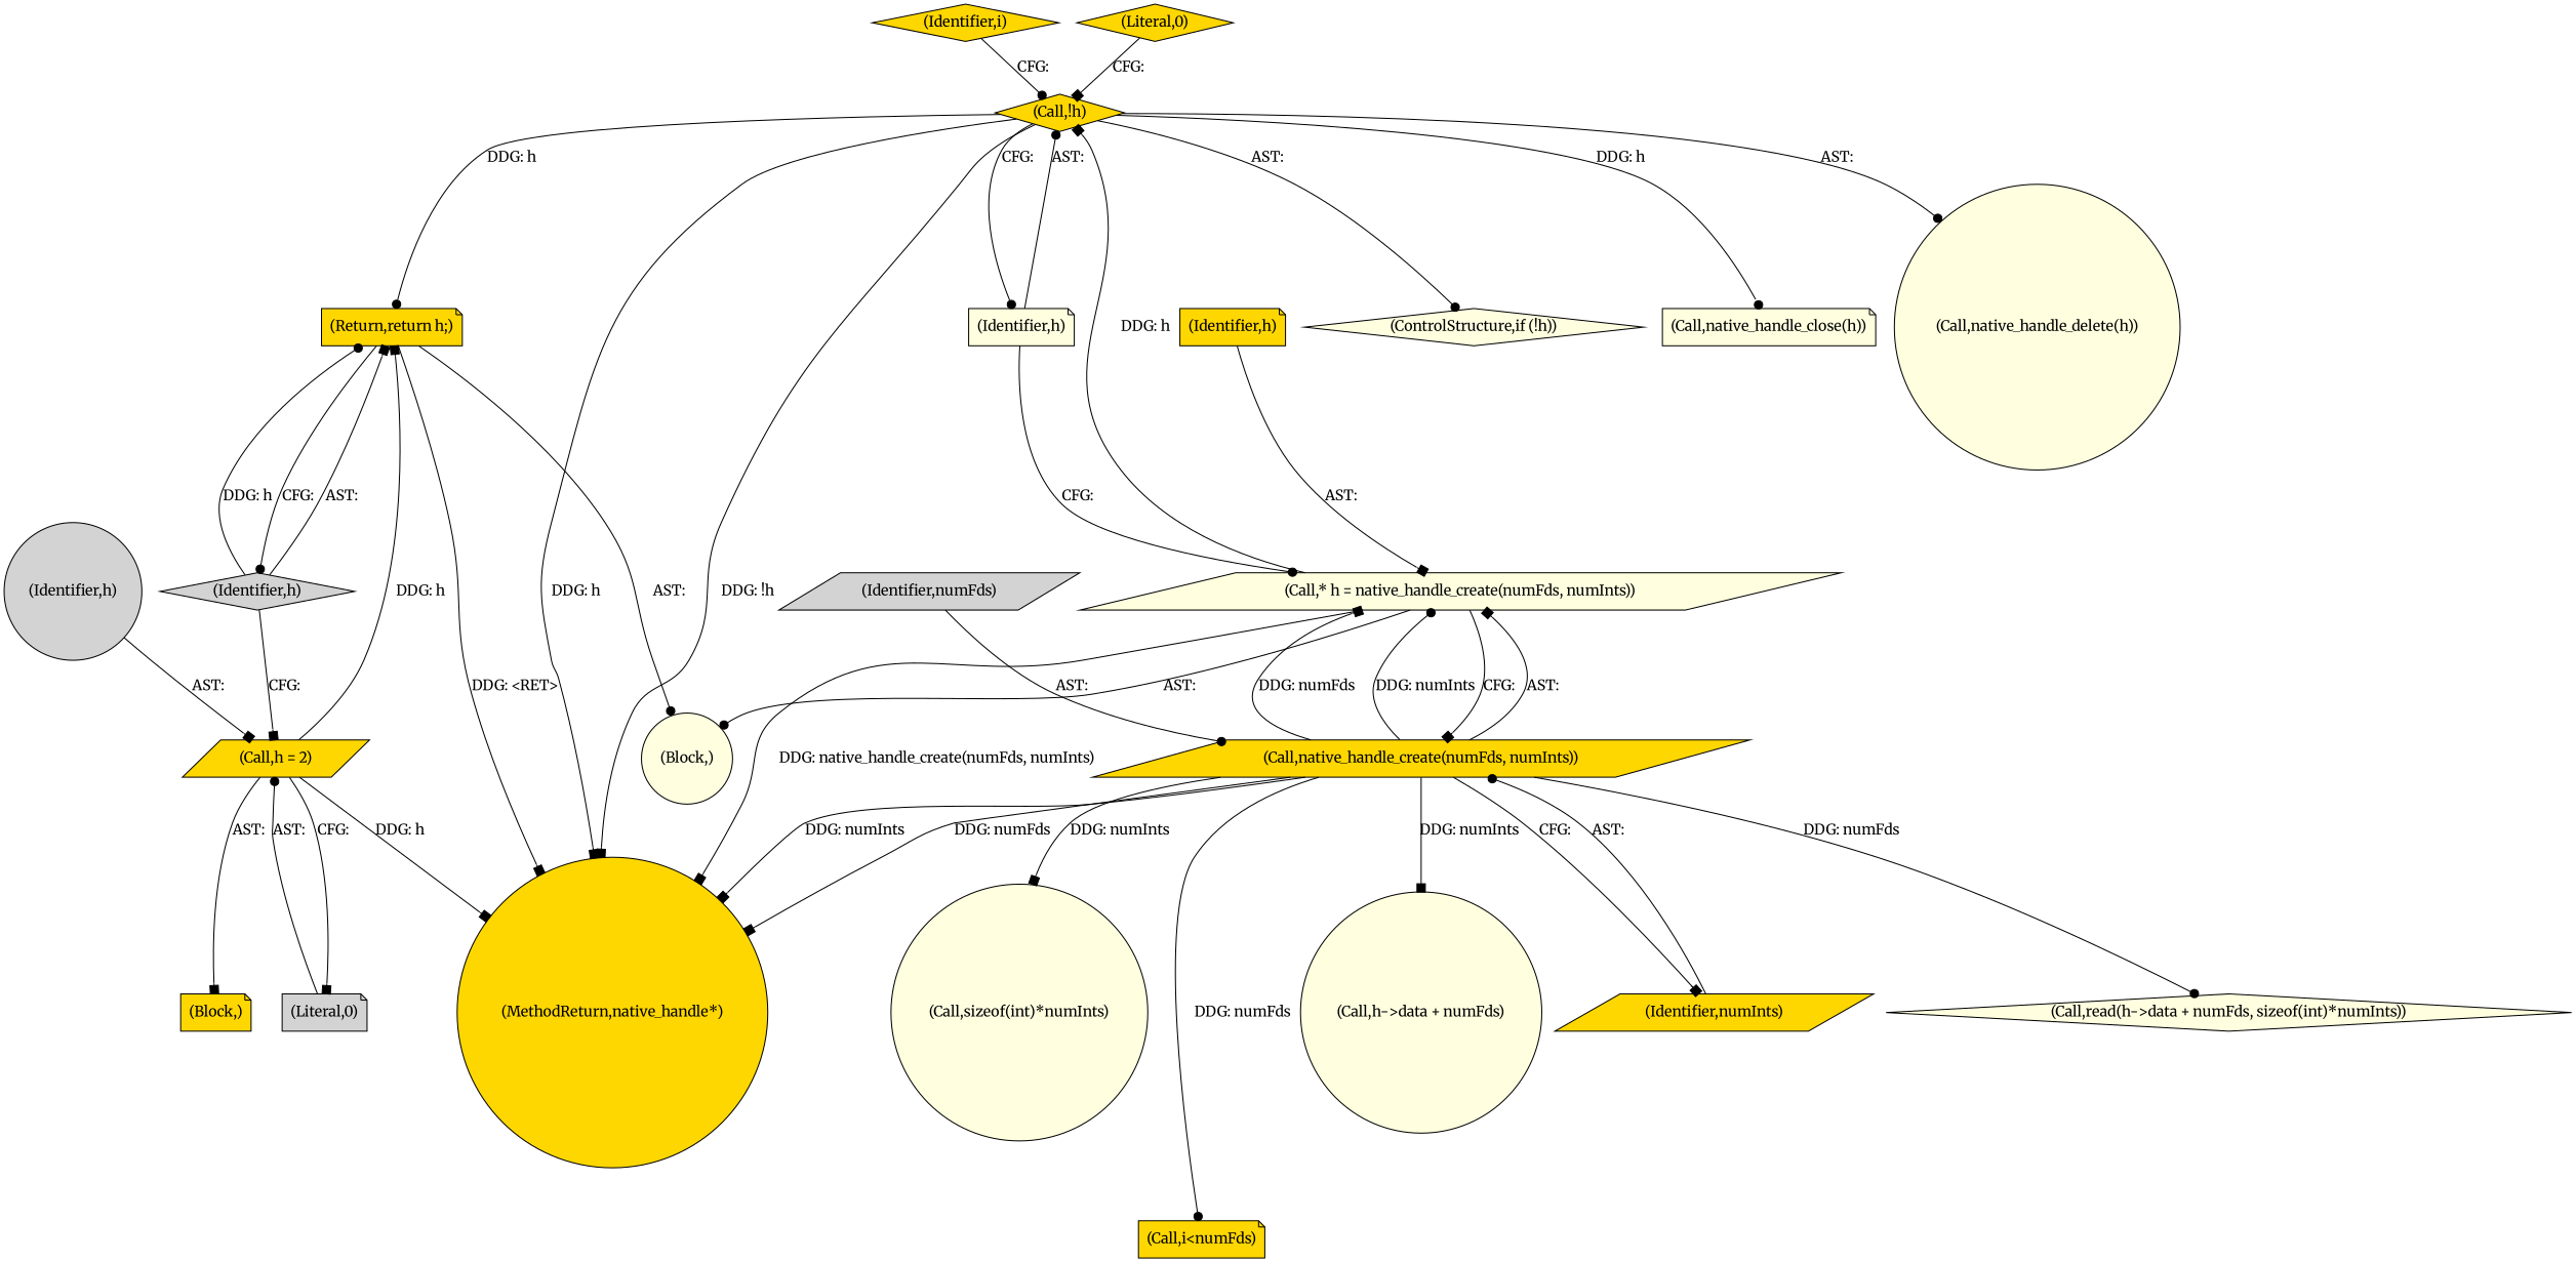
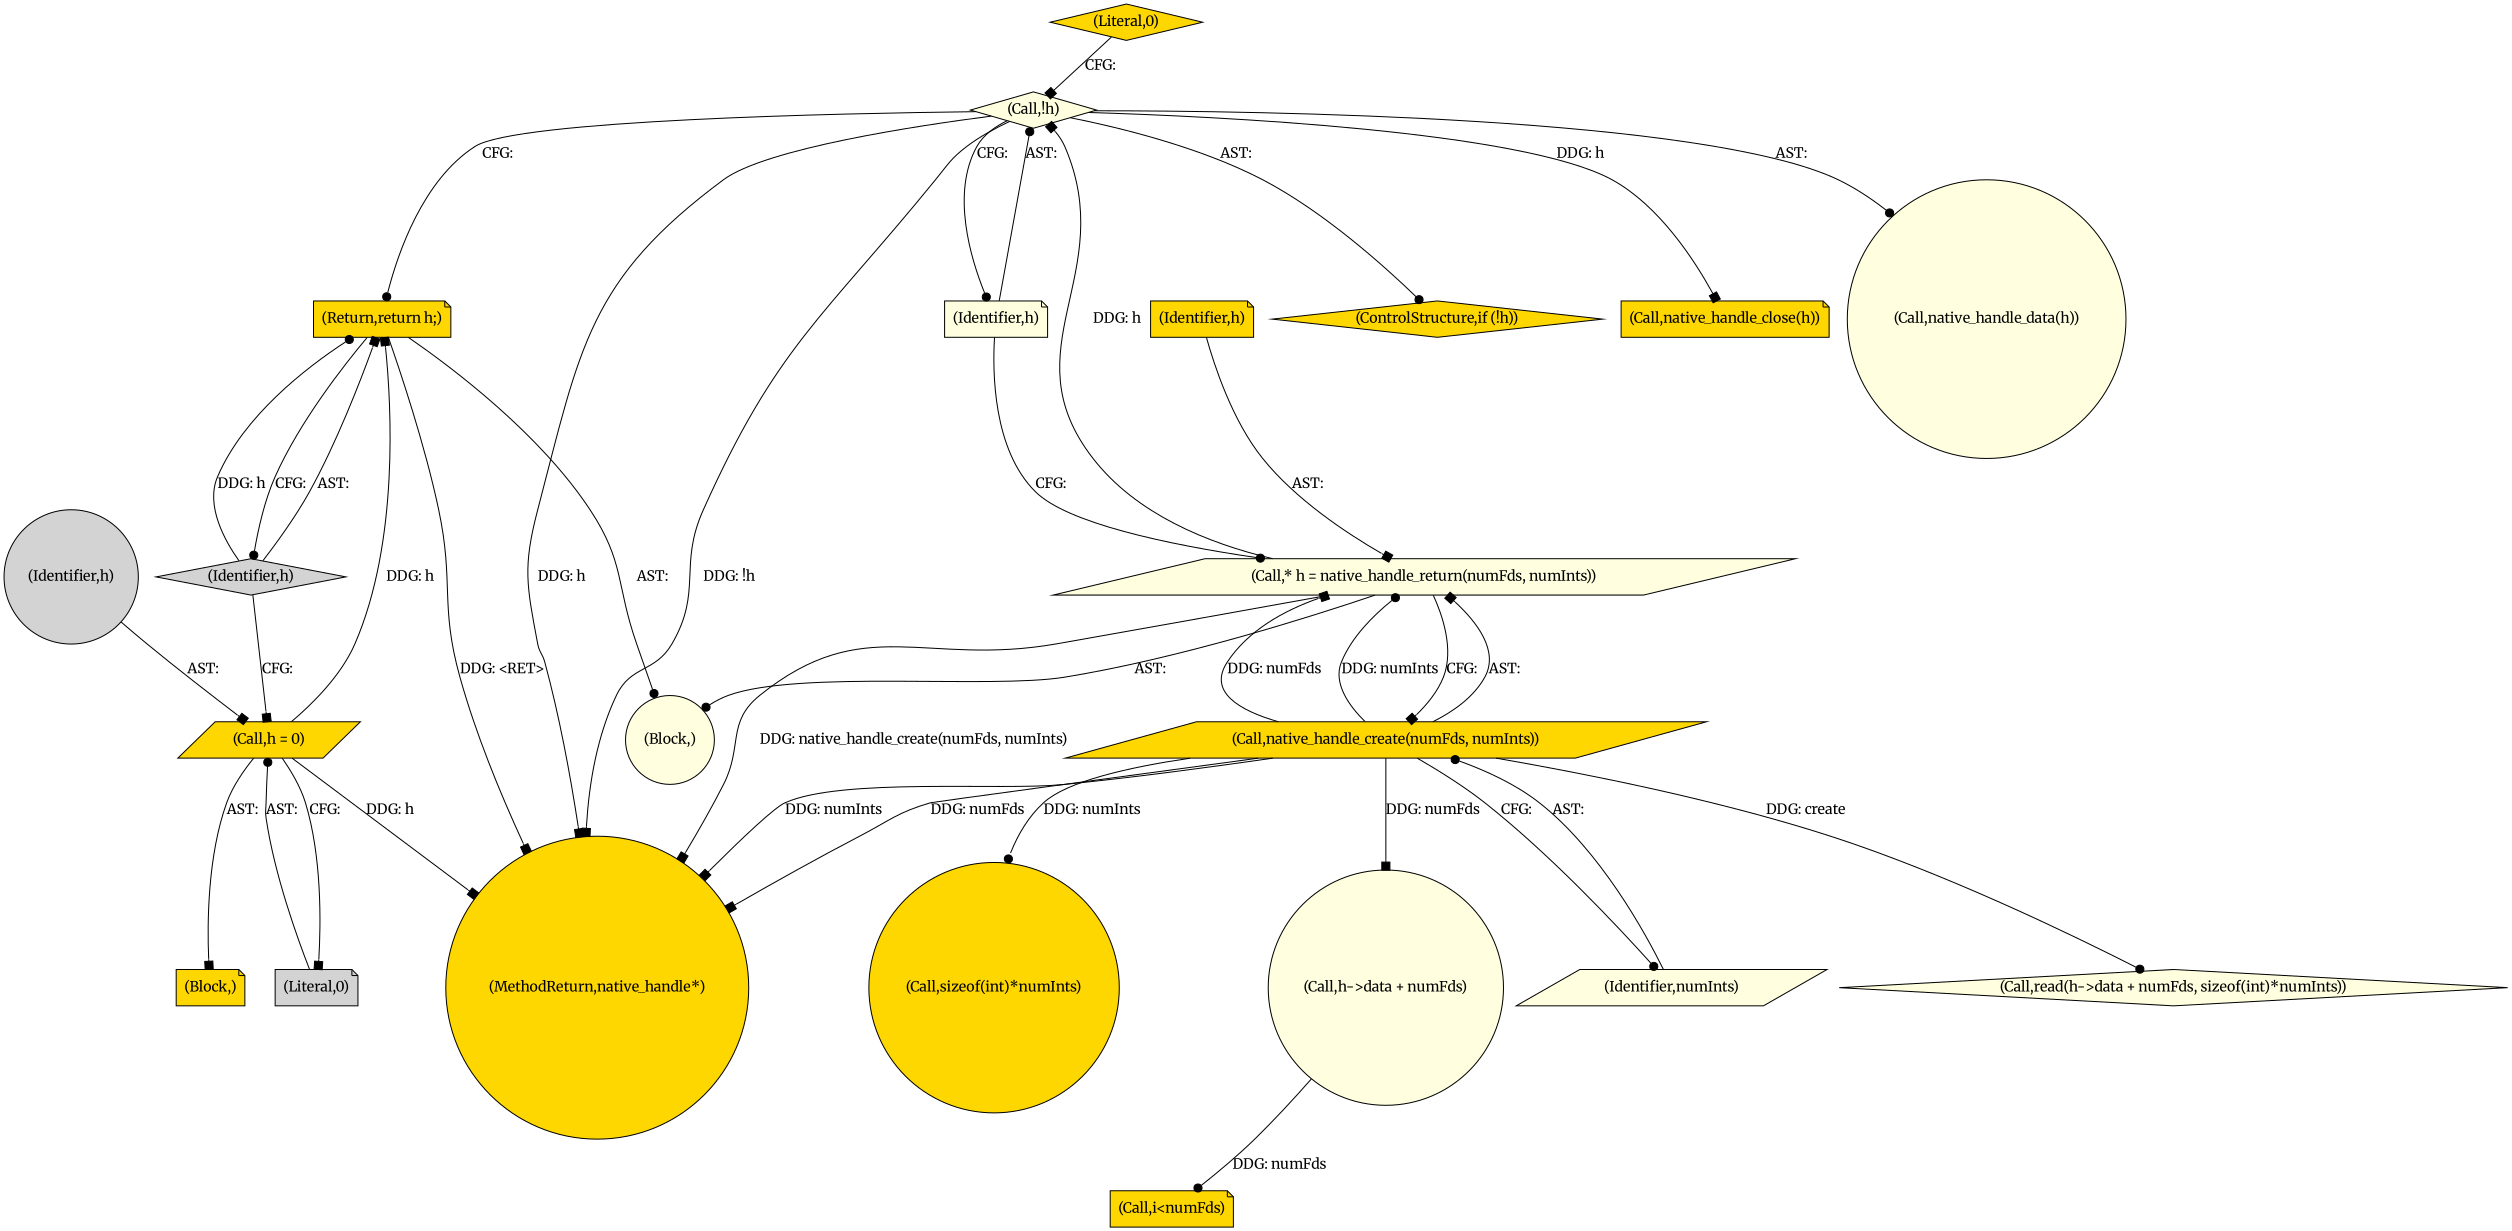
  digraph {
    fontname=Merriweather
    node [fillcolor=lightyellow fontname=Merriweather shape=note style=filled]
    edge [arrowhead=box fontname=Merriweather]
    n1 [fillcolor=gold label="(Return,return h;)"]
    n2 [fillcolor=lightgrey label="(Identifier,h)" shape=diamond]
    n3 [label="(Block,)" shape=circle]
    n4 [fillcolor=gold label="(MethodReturn,native_handle*)" shape=circle]
-   n5 [fillcolor=gold label="(Call,h = 2)" shape=parallelogram]
+   n5 [fillcolor=gold label="(Call,h = 0)" shape=parallelogram]
    n6 [fillcolor=gold label="(Block,)"]
    n7 [fillcolor=lightgrey label="(Literal,0)"]
-   n8 [fillcolor=gold label="(Call,!h)" shape=diamond]
-   n9 [label="(ControlStructure,if (!h))" shape=diamond]
+   n8 [label="(Call,!h)" shape=diamond]
+   n9 [fillcolor=gold label="(ControlStructure,if (!h))" shape=diamond]
    n10 [label="(Identifier,h)"]
-   n11 [label="(Call,native_handle_close(h))"]
-   n12 [label="(Call,native_handle_delete(h))" shape=circle]
-   n13 [label="(Call,* h = native_handle_create(numFds, numInts))" shape=parallelogram]
+   n11 [fillcolor=gold label="(Call,native_handle_close(h))"]
+   n12 [label="(Call,native_handle_data(h))" shape=circle]
+   n13 [label="(Call,* h = native_handle_return(numFds, numInts))" shape=parallelogram]
    n14 [fillcolor=gold label="(Call,native_handle_create(numFds, numInts))" shape=parallelogram]
-   n15 [fillcolor=gold label="(Identifier,numInts)" shape=parallelogram]
+   n15 [label="(Identifier,numInts)" shape=parallelogram]
    n16 [label="(Call,read(h->data + numFds, sizeof(int)*numInts))" shape=diamond]
-   n17 [label="(Call,sizeof(int)*numInts)" shape=circle]
+   n17 [fillcolor=gold label="(Call,sizeof(int)*numInts)" shape=circle]
    n18 [label="(Call,h->data + numFds)" shape=circle]
    n19 [fillcolor=gold label="(Call,i<numFds)"]
-   n20 [fillcolor=gold label="(Identifier,i)" shape=diamond]
    n21 [fillcolor=gold label="(Literal,0)" shape=diamond]
    n22 [fillcolor=gold label="(Identifier,h)"]
-   n23 [fillcolor=lightgrey label="(Identifier,numFds)" shape=parallelogram]
    n24 [fillcolor=lightgrey label="(Identifier,h)" shape=circle]
    n1 -> n2 [arrowhead=dot label="CFG: "]
    n1 -> n3 [arrowhead=dot label="AST: "]
    n1 -> n4 [label="DDG: <RET>"]
    n2 -> n1 [label="AST: "]
    n2 -> n1 [arrowhead=dot label="DDG: h"]
    n2 -> n5 [label="CFG: "]
    n5 -> n1 [label="DDG: h"]
    n5 -> n4 [label="DDG: h"]
    n5 -> n6 [label="AST: "]
    n5 -> n7 [label="CFG: "]
    n7 -> n5 [arrowhead=dot label="AST: "]
-   n8 -> n1 [arrowhead=dot label="DDG: h"]
+   n8 -> n1 [arrowhead=dot label="CFG: "]
    n8 -> n4 [label="DDG: !h"]
    n8 -> n4 [label="DDG: h"]
    n8 -> n9 [arrowhead=dot label="AST: "]
    n8 -> n10 [arrowhead=dot label="CFG: "]
-   n8 -> n11 [arrowhead=dot label="DDG: h"]
+   n8 -> n11 [label="DDG: h"]
    n8 -> n12 [arrowhead=dot label="AST: "]
    n10 -> n8 [arrowhead=dot label="AST: "]
    n10 -> n13 [arrowhead=dot label="CFG: "]
    n13 -> n3 [arrowhead=dot label="AST: "]
    n13 -> n4 [label="DDG: native_handle_create(numFds, numInts)"]
    n13 -> n8 [label="DDG: h"]
    n13 -> n14 [label="CFG: "]
    n14 -> n4 [label="DDG: numInts"]
    n14 -> n4 [label="DDG: numFds"]
    n14 -> n13 [label="AST: "]
    n14 -> n13 [label="DDG: numFds"]
    n14 -> n13 [arrowhead=dot label="DDG: numInts"]
-   n14 -> n15 [label="CFG: "]
-   n14 -> n16 [arrowhead=dot label="DDG: numFds"]
-   n14 -> n17 [label="DDG: numInts"]
-   n14 -> n18 [label="DDG: numInts"]
-   n14 -> n19 [arrowhead=dot label="DDG: numFds"]
+   n14 -> n15 [arrowhead=dot label="CFG: "]
+   n14 -> n16 [arrowhead=dot label="DDG: create"]
+   n14 -> n17 [arrowhead=dot label="DDG: numInts"]
+   n14 -> n18 [label="DDG: numFds"]
+   n18 -> n19 [arrowhead=dot label="DDG: numFds"]
    n15 -> n14 [arrowhead=dot label="AST: "]
-   n20 -> n8 [arrowhead=dot label="CFG: "]
    n21 -> n8 [label="CFG: "]
    n22 -> n13 [label="AST: "]
-   n23 -> n14 [arrowhead=dot label="AST: "]
    n24 -> n5 [label="AST: "]
  }
